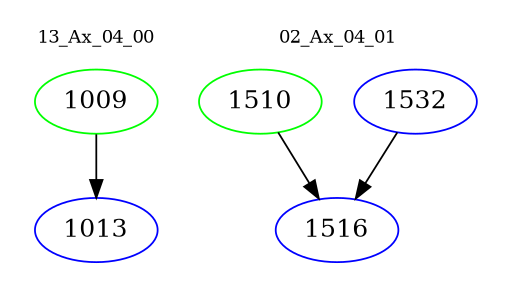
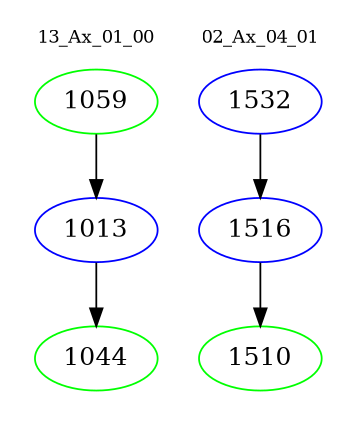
  digraph {
    node [color=green]
    edge [color=black]
-   n1 [label=1009]
+   n1 [label=1059]
    n2 [color=blue label=1013]
+   n3 [label=1044]
    n4 [color=blue label=1532]
    n5 [color=blue label=1516]
    n6 [label=1510]
    subgraph cluster_1 {
      color=white
      fontsize=10
-     label="13_Ax_04_00"
+     label="13_Ax_01_00"
      n1
      n2
+     n3
    }
    subgraph cluster_2 {
      color=white
      fontsize=10
      label="02_Ax_04_01"
      n4
      n5
      n6
    }
    n1 -> n2
+   n2 -> n3
    n4 -> n5
-   n6 -> n5
+   n5 -> n6
  }
